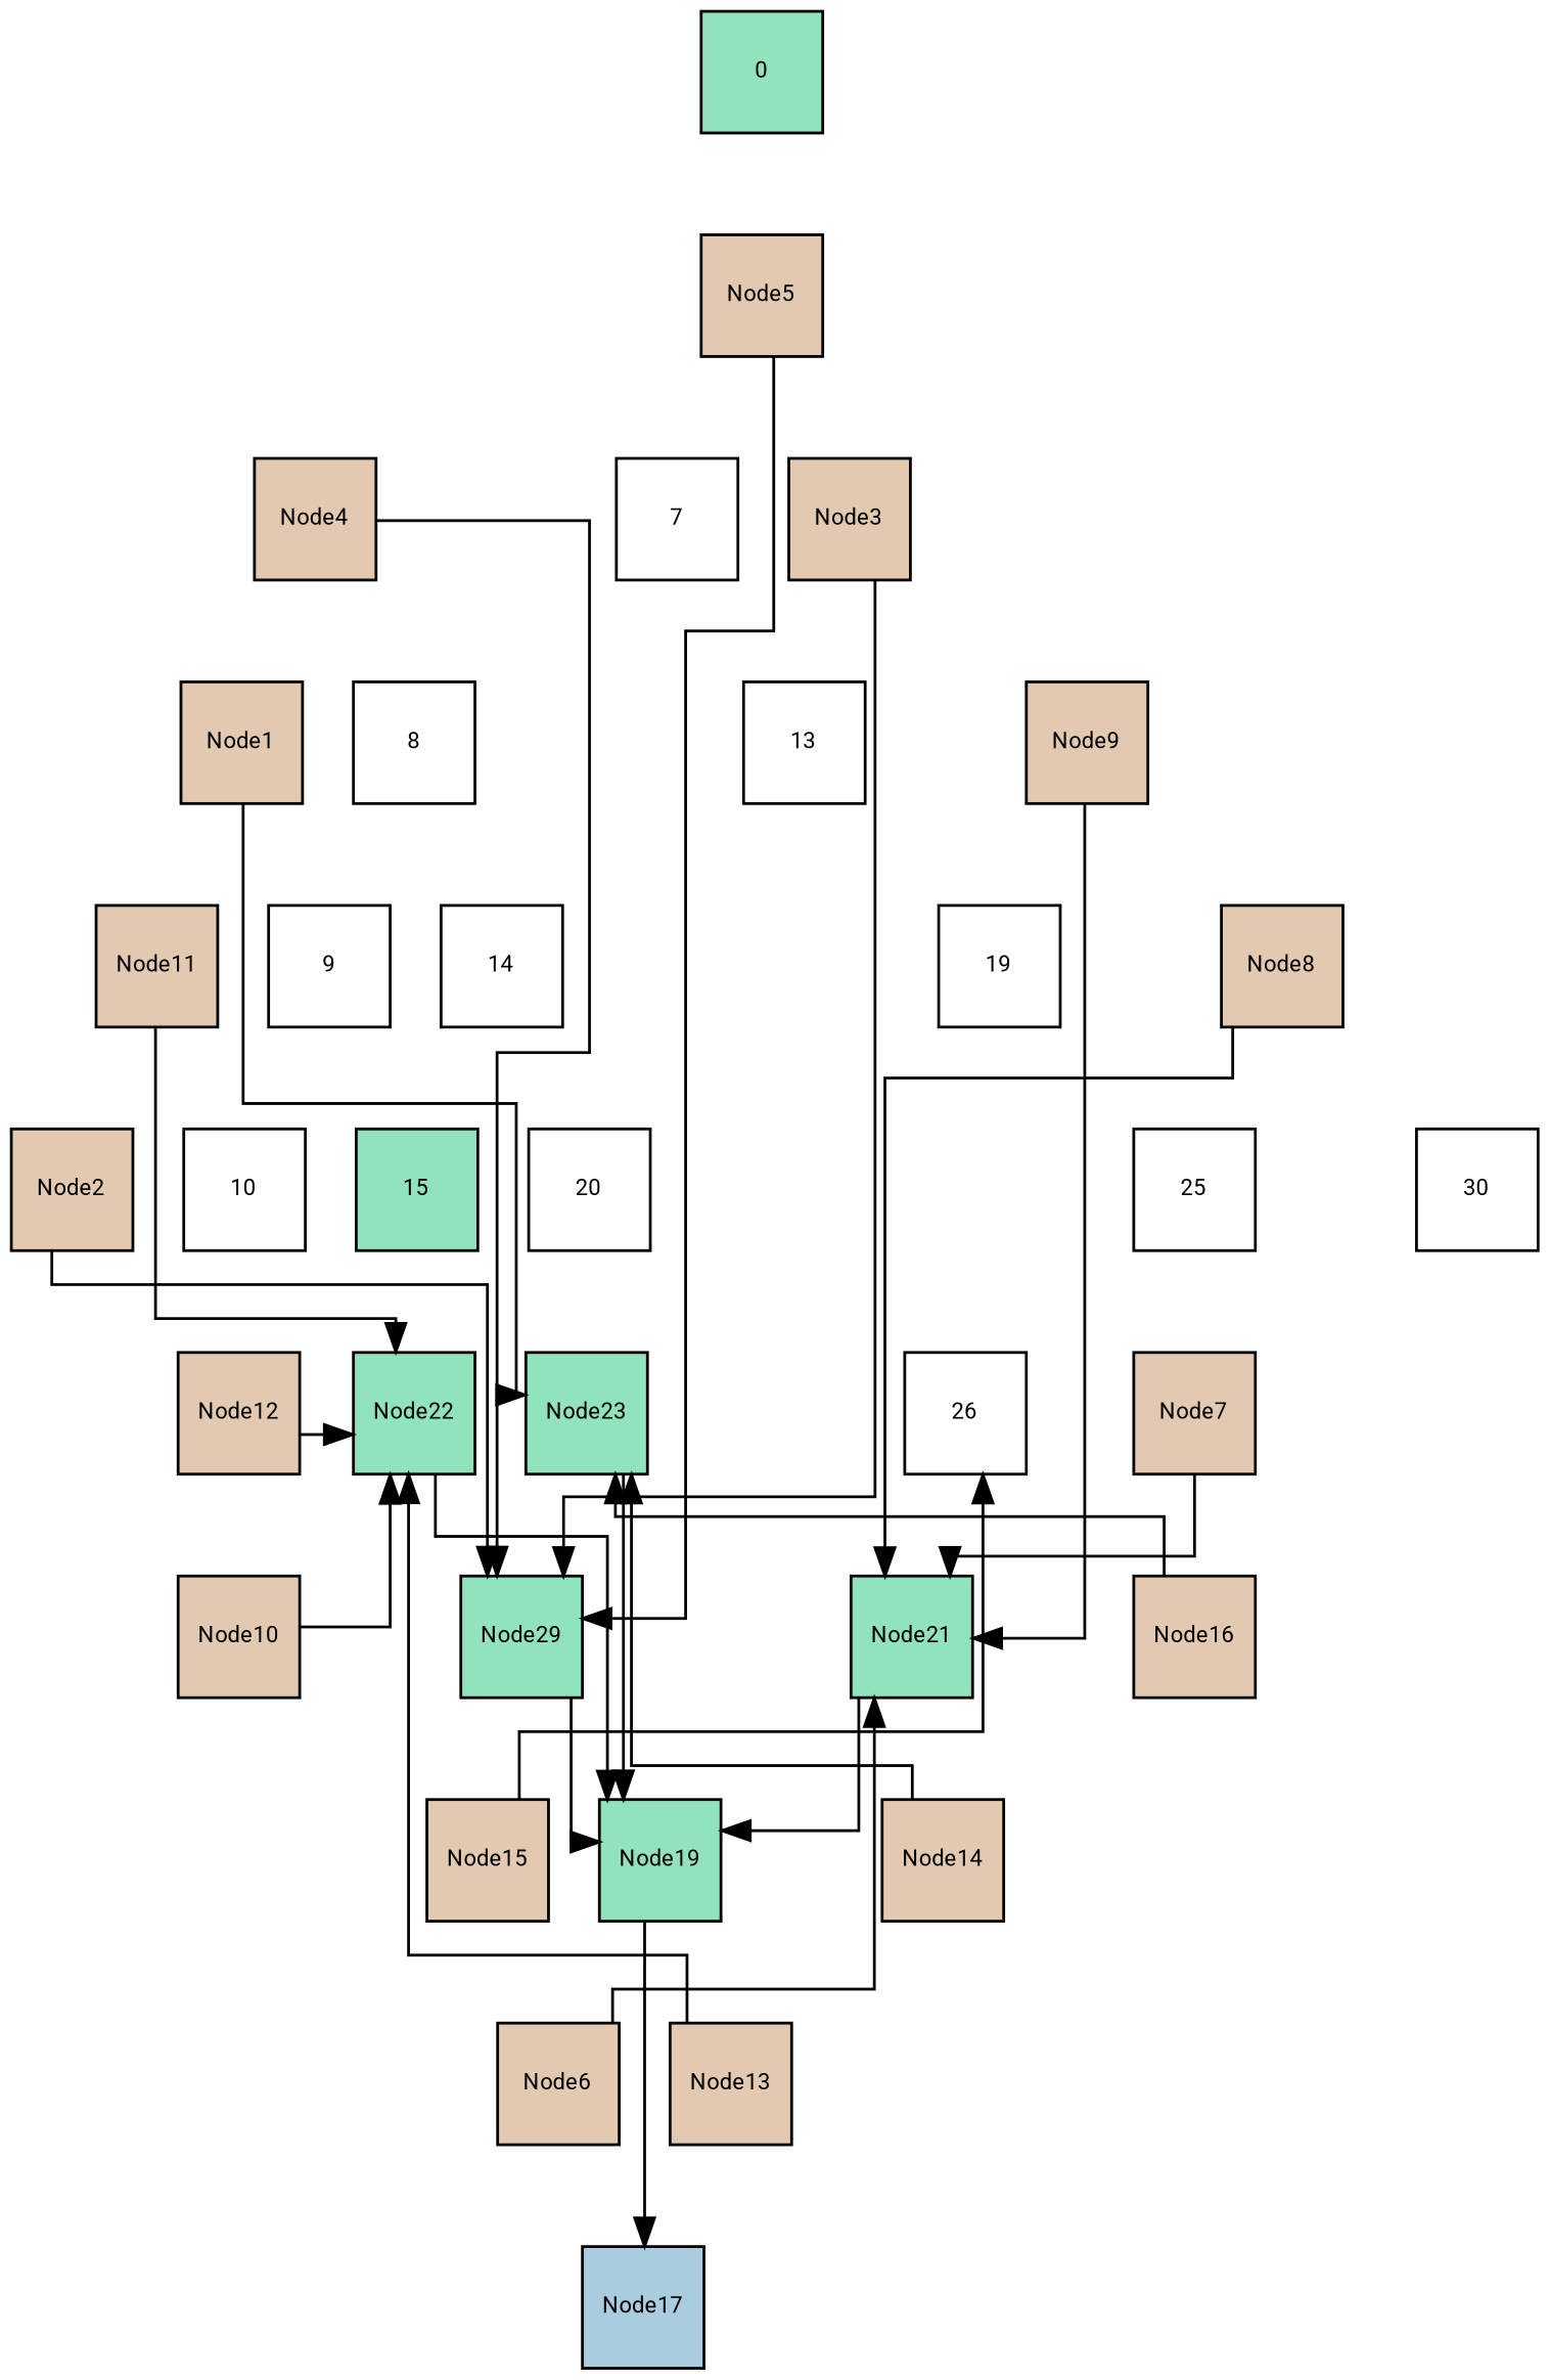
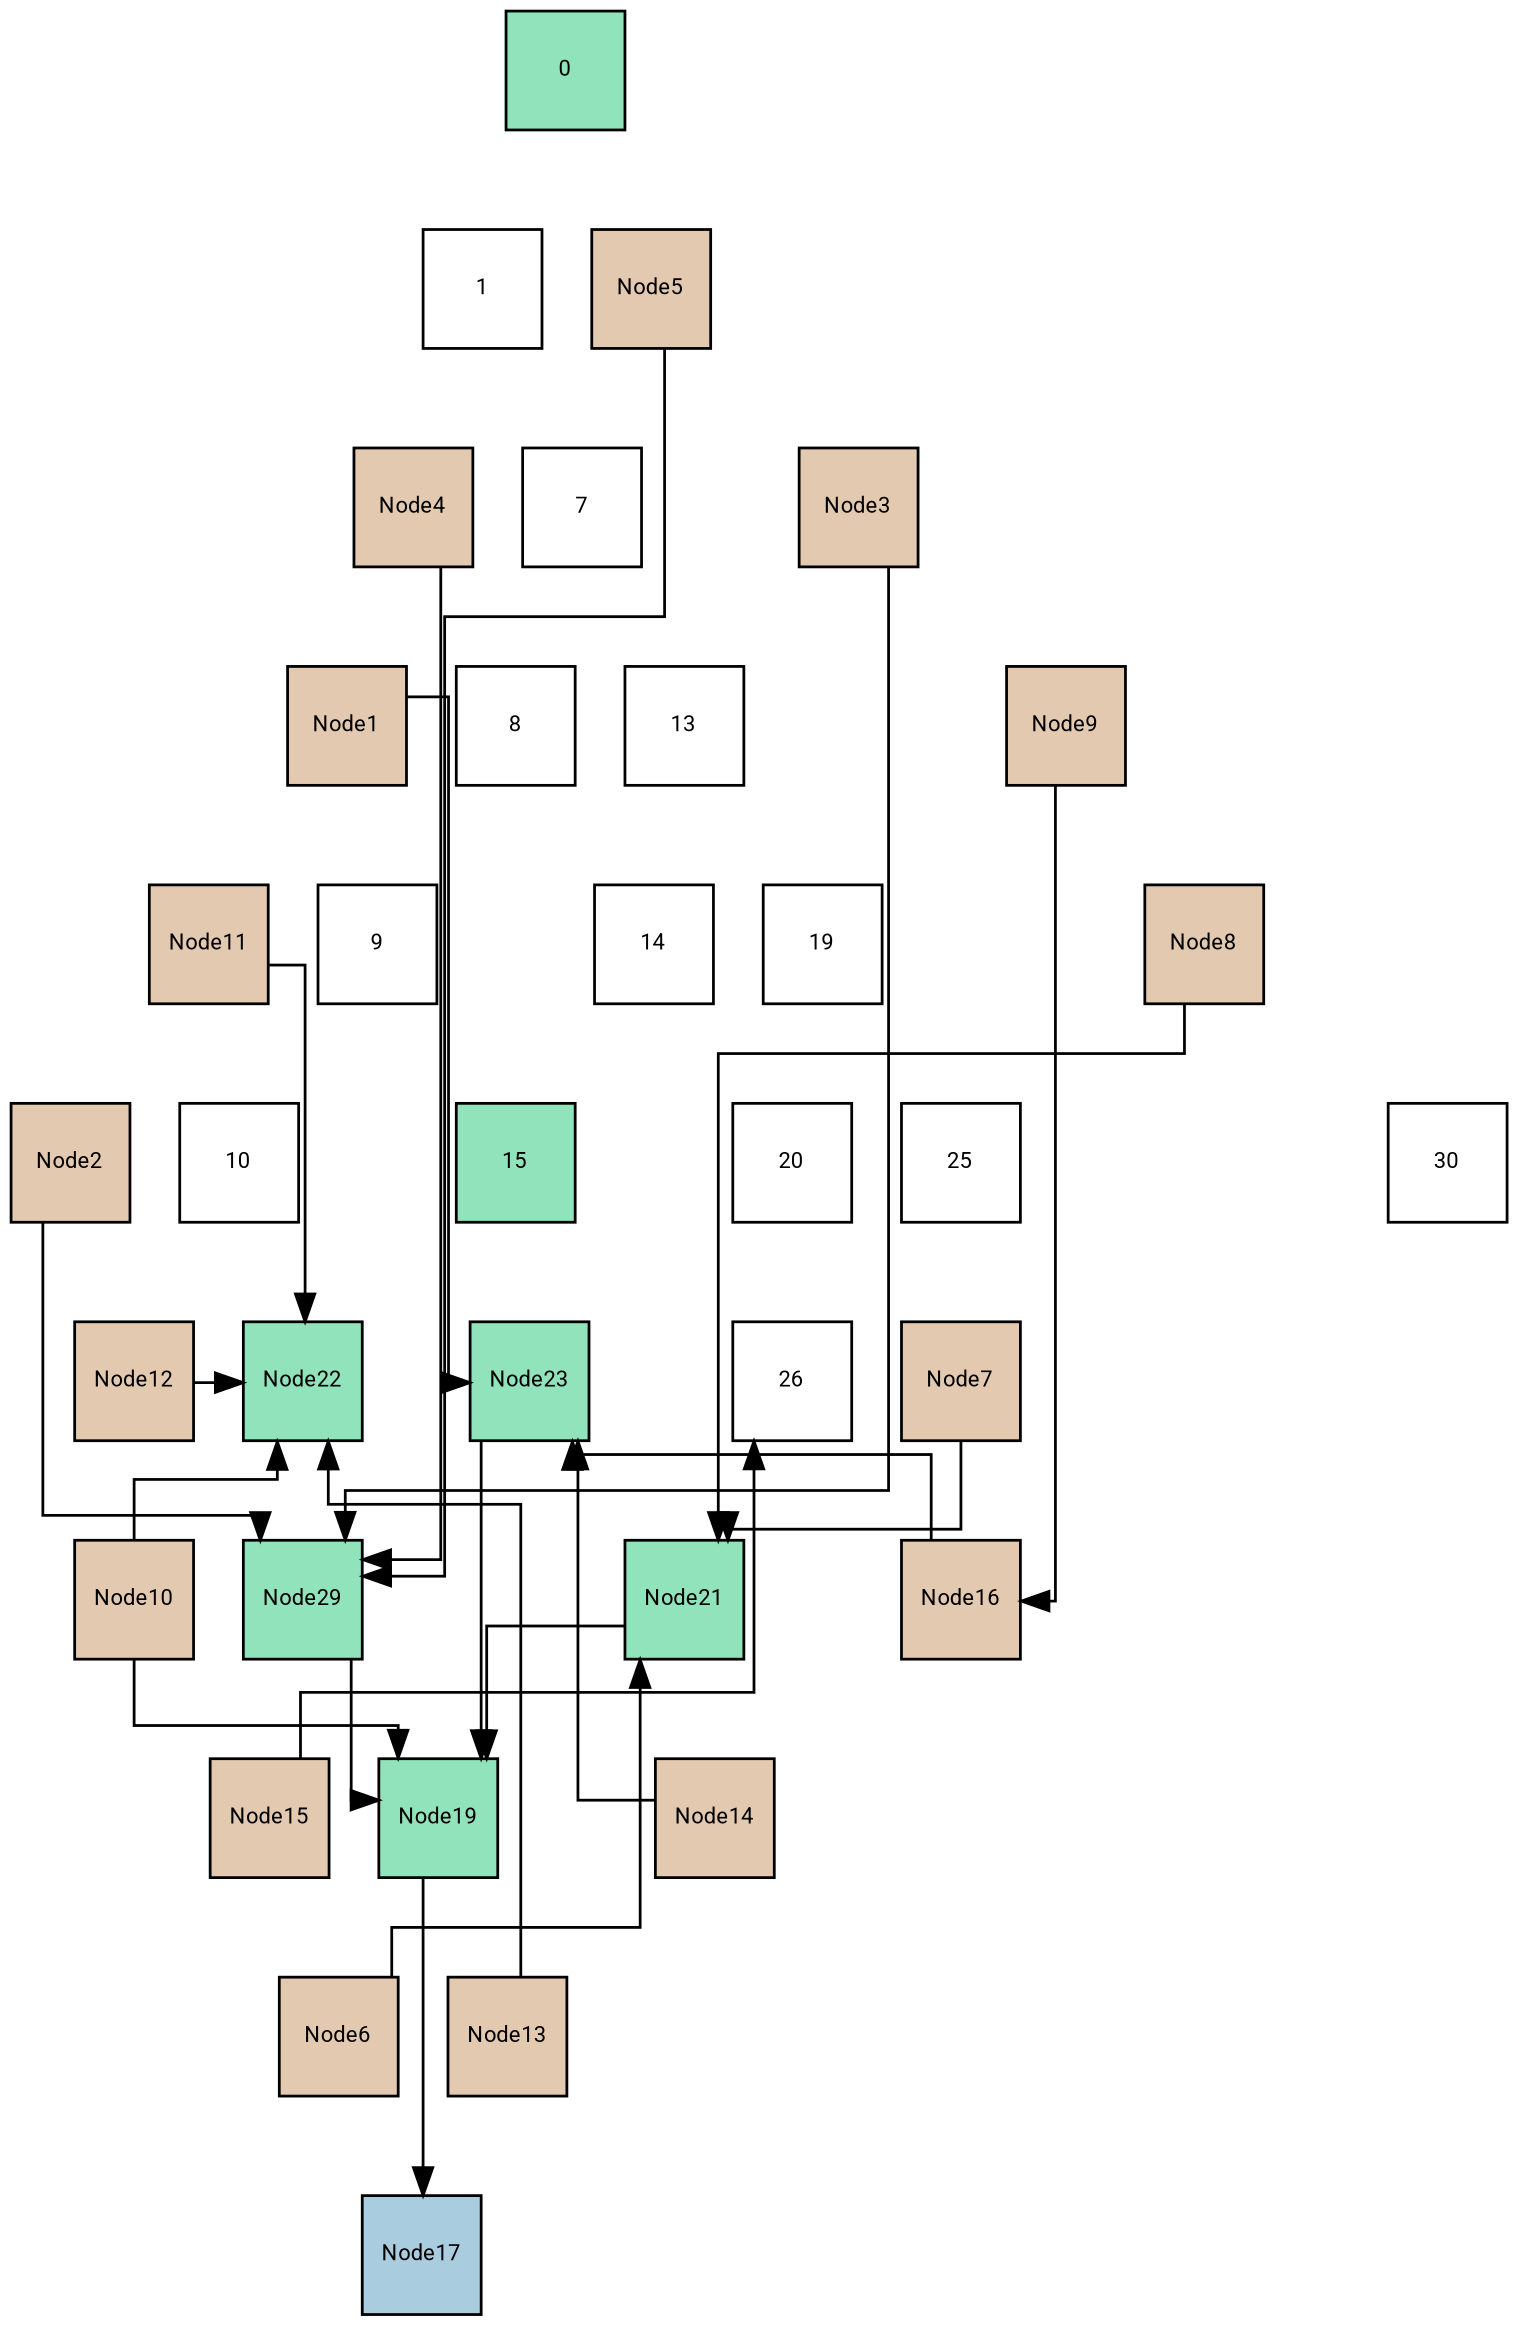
  digraph {
    fontname=Roboto
    rank=same
    rankdir=TB
    splines=ortho
    node [fillcolor="#e3c9af" fixedsize=true fontname=Roboto fontsize=8 shape=square style=filled]
    edge [constraint=true fontname=Roboto style=invis]
    n1 [fillcolor="#91e3bb" label=0 width=0.6]
+   n2 [fillcolor="#ffffff" label=1 width=0.6]
    n3 [label=Node5 width=0.6]
    n4 [label=Node4 width=0.6]
    n5 [fillcolor="#ffffff" label=7 width=0.6]
    n6 [fillcolor="#91e3bb" label=Node29 width=0.6]
    n7 [label=Node3 width=0.6]
    n8 [label=Node1 width=0.6]
    n9 [fillcolor="#ffffff" label=8 width=0.6]
    n10 [fillcolor="#ffffff" label=13 width=0.6]
    n11 [label=Node11 width=0.6]
    n12 [fillcolor="#ffffff" label=9 width=0.6]
    n13 [fillcolor="#91e3bb" label=Node23 width=0.6]
    n14 [fillcolor="#ffffff" label=14 width=0.6]
    n15 [fillcolor="#91e3bb" label=Node19 width=0.6]
    n16 [label=Node15 width=0.6]
    n17 [label=Node2 width=0.6]
    n18 [fillcolor="#ffffff" label=10 width=0.6]
    n19 [fillcolor="#91e3bb" label=Node22 width=0.6]
    n20 [fillcolor="#91e3bb" label=15 width=0.6]
    n21 [fillcolor="#91e3bb" label=Node21 width=0.6]
    n22 [label=Node12 width=0.6]
    n23 [label=Node10 width=0.6]
    n24 [label=Node9 width=0.6]
    n25 [fillcolor="#ffffff" label=19 width=0.6]
    n26 [fillcolor="#ffffff" label=20 width=0.6]
    n27 [label=Node8 width=0.6]
    n28 [fillcolor="#ffffff" label=25 width=0.6]
    n29 [fillcolor="#ffffff" label=26 width=0.6]
    n30 [label=Node6 width=0.6]
    n31 [label=Node13 width=0.6]
    n32 [fillcolor="#a9ccde" label=Node17 width=0.6]
    n33 [fillcolor="#ffffff" label=30 width=0.6]
    n34 [label=Node14 width=0.6]
    n35 [label=Node7 width=0.6]
    n36 [label=Node16 width=0.6]
+   n1 -> n2
    n1 -> n3
+   n2 -> n4
+   n2 -> n5
    n3 -> n5
    n3 -> n6 [constraint=false style=vis]
    n3 -> n7
    n4 -> n6 [constraint=false style=vis]
    n4 -> n8
    n4 -> n9
    n5 -> n9
    n5 -> n10
    n6 -> n15 [constraint=false style=vis]
    n6 -> n15
    n6 -> n16
    n7 -> n6 [constraint=false style=vis]
    n7 -> n10
    n7 -> n24
    n8 -> n11
    n8 -> n12
    n8 -> n13 [constraint=false style=vis]
    n9 -> n12
    n9 -> n14
    n10 -> n14
    n10 -> n25
    n11 -> n17
    n11 -> n18
    n11 -> n19 [constraint=false style=vis]
    n12 -> n18
    n12 -> n20
    n13 -> n6
    n13 -> n15 [constraint=false style=vis]
    n13 -> n21
    n14 -> n20
    n14 -> n26
    n15 -> n30
    n15 -> n31
    n15 -> n32 [constraint=false style=vis]
    n16 -> n29 [constraint=false style=vis]
    n16 -> n30
    n17 -> n6 [constraint=false style=vis]
    n17 -> n22
    n18 -> n19
    n18 -> n22
    n19 -> n6
-   n19 -> n15 [constraint=false style=vis]
+   n23 -> n15 [constraint=false style=vis]
    n19 -> n23
    n20 -> n13
    n20 -> n19
    n21 -> n15 [constraint=false style=vis]
    n21 -> n15
    n21 -> n34
    n22 -> n19 [constraint=false style=vis]
    n22 -> n23
    n23 -> n16
    n23 -> n19 [constraint=false style=vis]
-   n24 -> n21 [constraint=false style=vis]
+   n24 -> n36 [constraint=false style=vis]
    n24 -> n25
    n24 -> n27
    n25 -> n26
    n25 -> n28
    n26 -> n13
    n26 -> n29
    n27 -> n21 [constraint=false style=vis]
    n27 -> n28
    n27 -> n33
    n28 -> n29
    n28 -> n35
    n29 -> n21
    n29 -> n36
    n30 -> n21 [constraint=false style=vis]
    n30 -> n32
    n31 -> n19 [constraint=false style=vis]
    n31 -> n32
    n33 -> n35
    n34 -> n13 [constraint=false style=vis]
    n34 -> n31
    n35 -> n21 [constraint=false style=vis]
    n35 -> n36
    n36 -> n13 [constraint=false style=vis]
    n36 -> n34
  }
